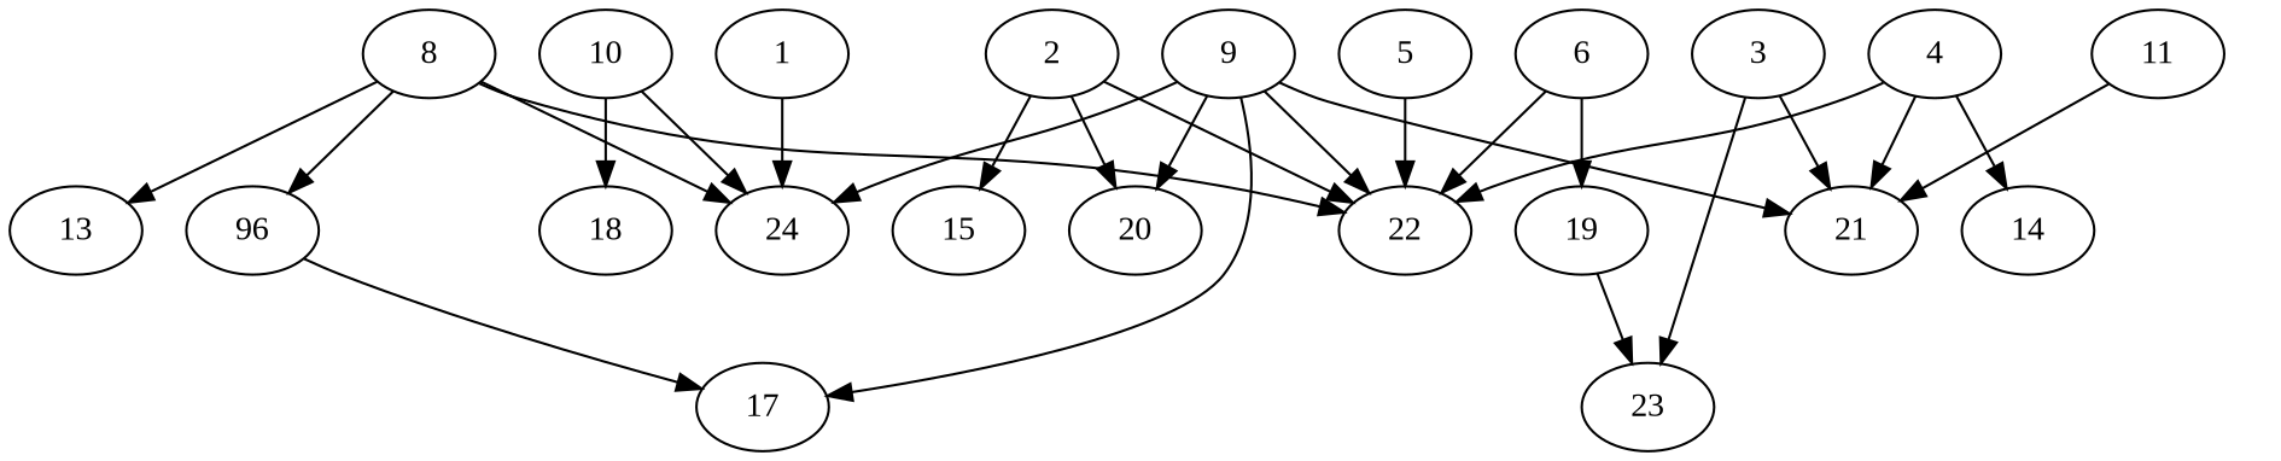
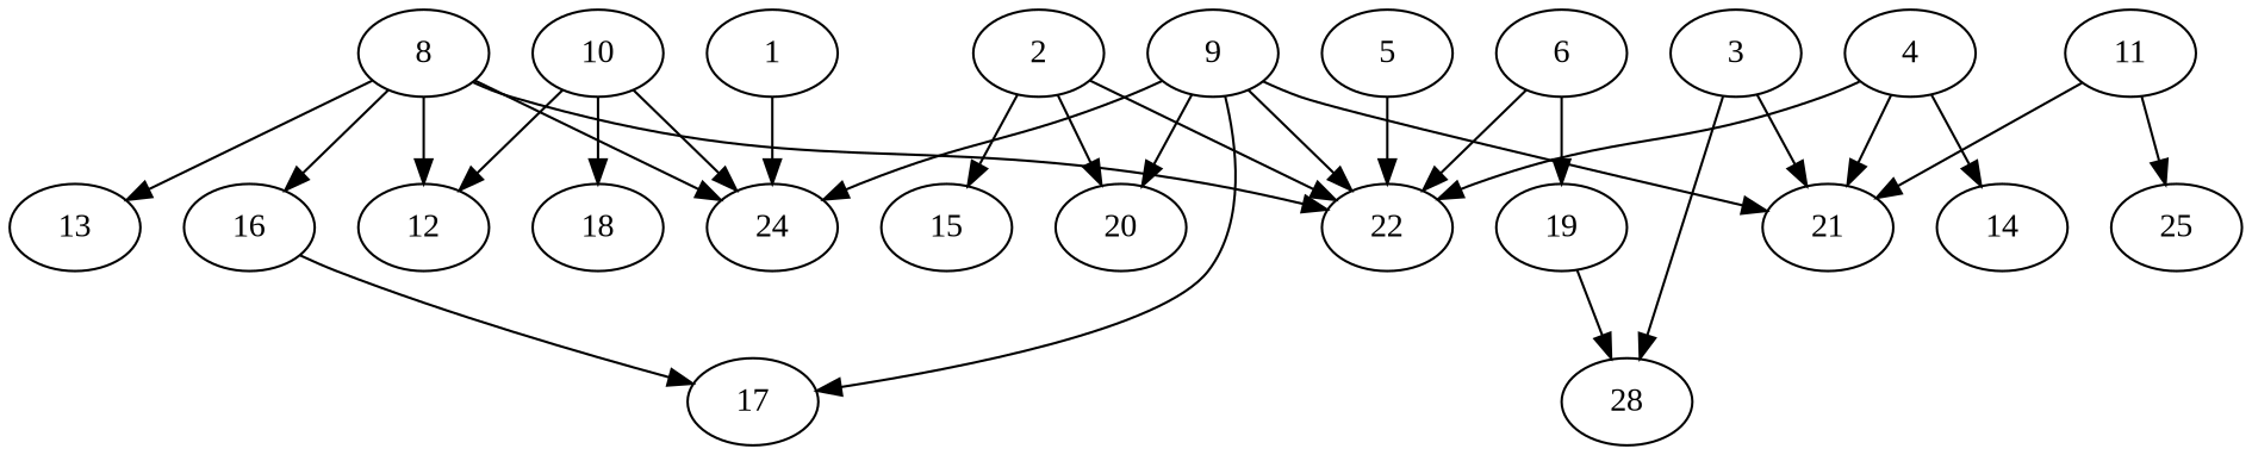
  digraph {
    fontname="Liberation Serif"
    node [alpha=0.08 fontname="Liberation Serif"]
    edge [fontname="Liberation Serif"]
    1 [expect_size=37784576]
    24 [alpha=0.05 expect_size=9271296]
    2 [alpha=0.15 expect_size=6568960]
    15 [alpha=0.09 expect_size=15356928]
    20 [alpha=0.09 expect_size=5847040]
    22 [expect_size=47960064]
    3 [alpha=0.09 expect_size=48130048]
    21 [expect_size=49033216]
-   23 [alpha=0.06 expect_size=7262208]
+   23 [alpha=0.06 expect_size=7262208 label=28]
    4 [alpha=0.07 expect_size=6177792]
    14 [alpha=0.05 expect_size=45067264]
    5 [alpha=0.11 expect_size=29878272]
    6 [alpha=0.15 expect_size=8573952]
    19 [alpha=0.03 expect_size=16314368]
    18 [alpha=0.12 expect_size=12545024]
+   25 [alpha=0.14 expect_size=20816896]
    8 [alpha=0.02 expect_size=29386752]
+   12 [alpha=0.03 expect_size=34628608]
    13 [alpha=0.01 expect_size=22934528]
-   16 [alpha=0.19 expect_size=41409536 label=96]
+   16 [alpha=0.19 expect_size=41409536]
    17 [expect_size=29611008]
    9 [alpha=0.16 expect_size=46263296]
    10 [alpha=0.18 expect_size=18265088]
    11 [alpha=0.20 expect_size=15436800]
    1 -> 24
    2 -> 15
    2 -> 20
    2 -> 22
    3 -> 21
    3 -> 23
    4 -> 22
    4 -> 21
    4 -> 14
    5 -> 22
    6 -> 22
    6 -> 19
    19 -> 23
    8 -> 24
    8 -> 22
+   8 -> 12
    8 -> 13
    8 -> 16
    16 -> 17
    9 -> 24
    9 -> 20
    9 -> 22
    9 -> 21
    9 -> 17
    10 -> 24
    10 -> 18
+   10 -> 12
    11 -> 21
+   11 -> 25
  }
